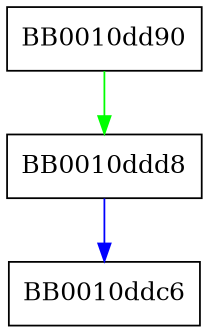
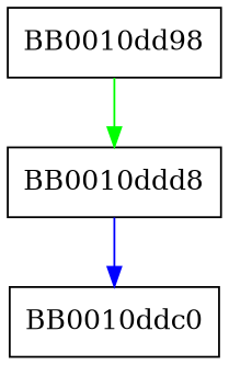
  digraph {
    splines=ortho
    node [shape=box]
-   BB0010dd90
+   BB0010dd90 [label=BB0010dd98]
    BB0010ddd8
-   BB0010ddc6
+   BB0010ddc6 [label=BB0010ddc0]
    BB0010dd90 -> BB0010ddd8 [color=green]
    BB0010ddd8 -> BB0010ddc6 [color=blue]
  }
